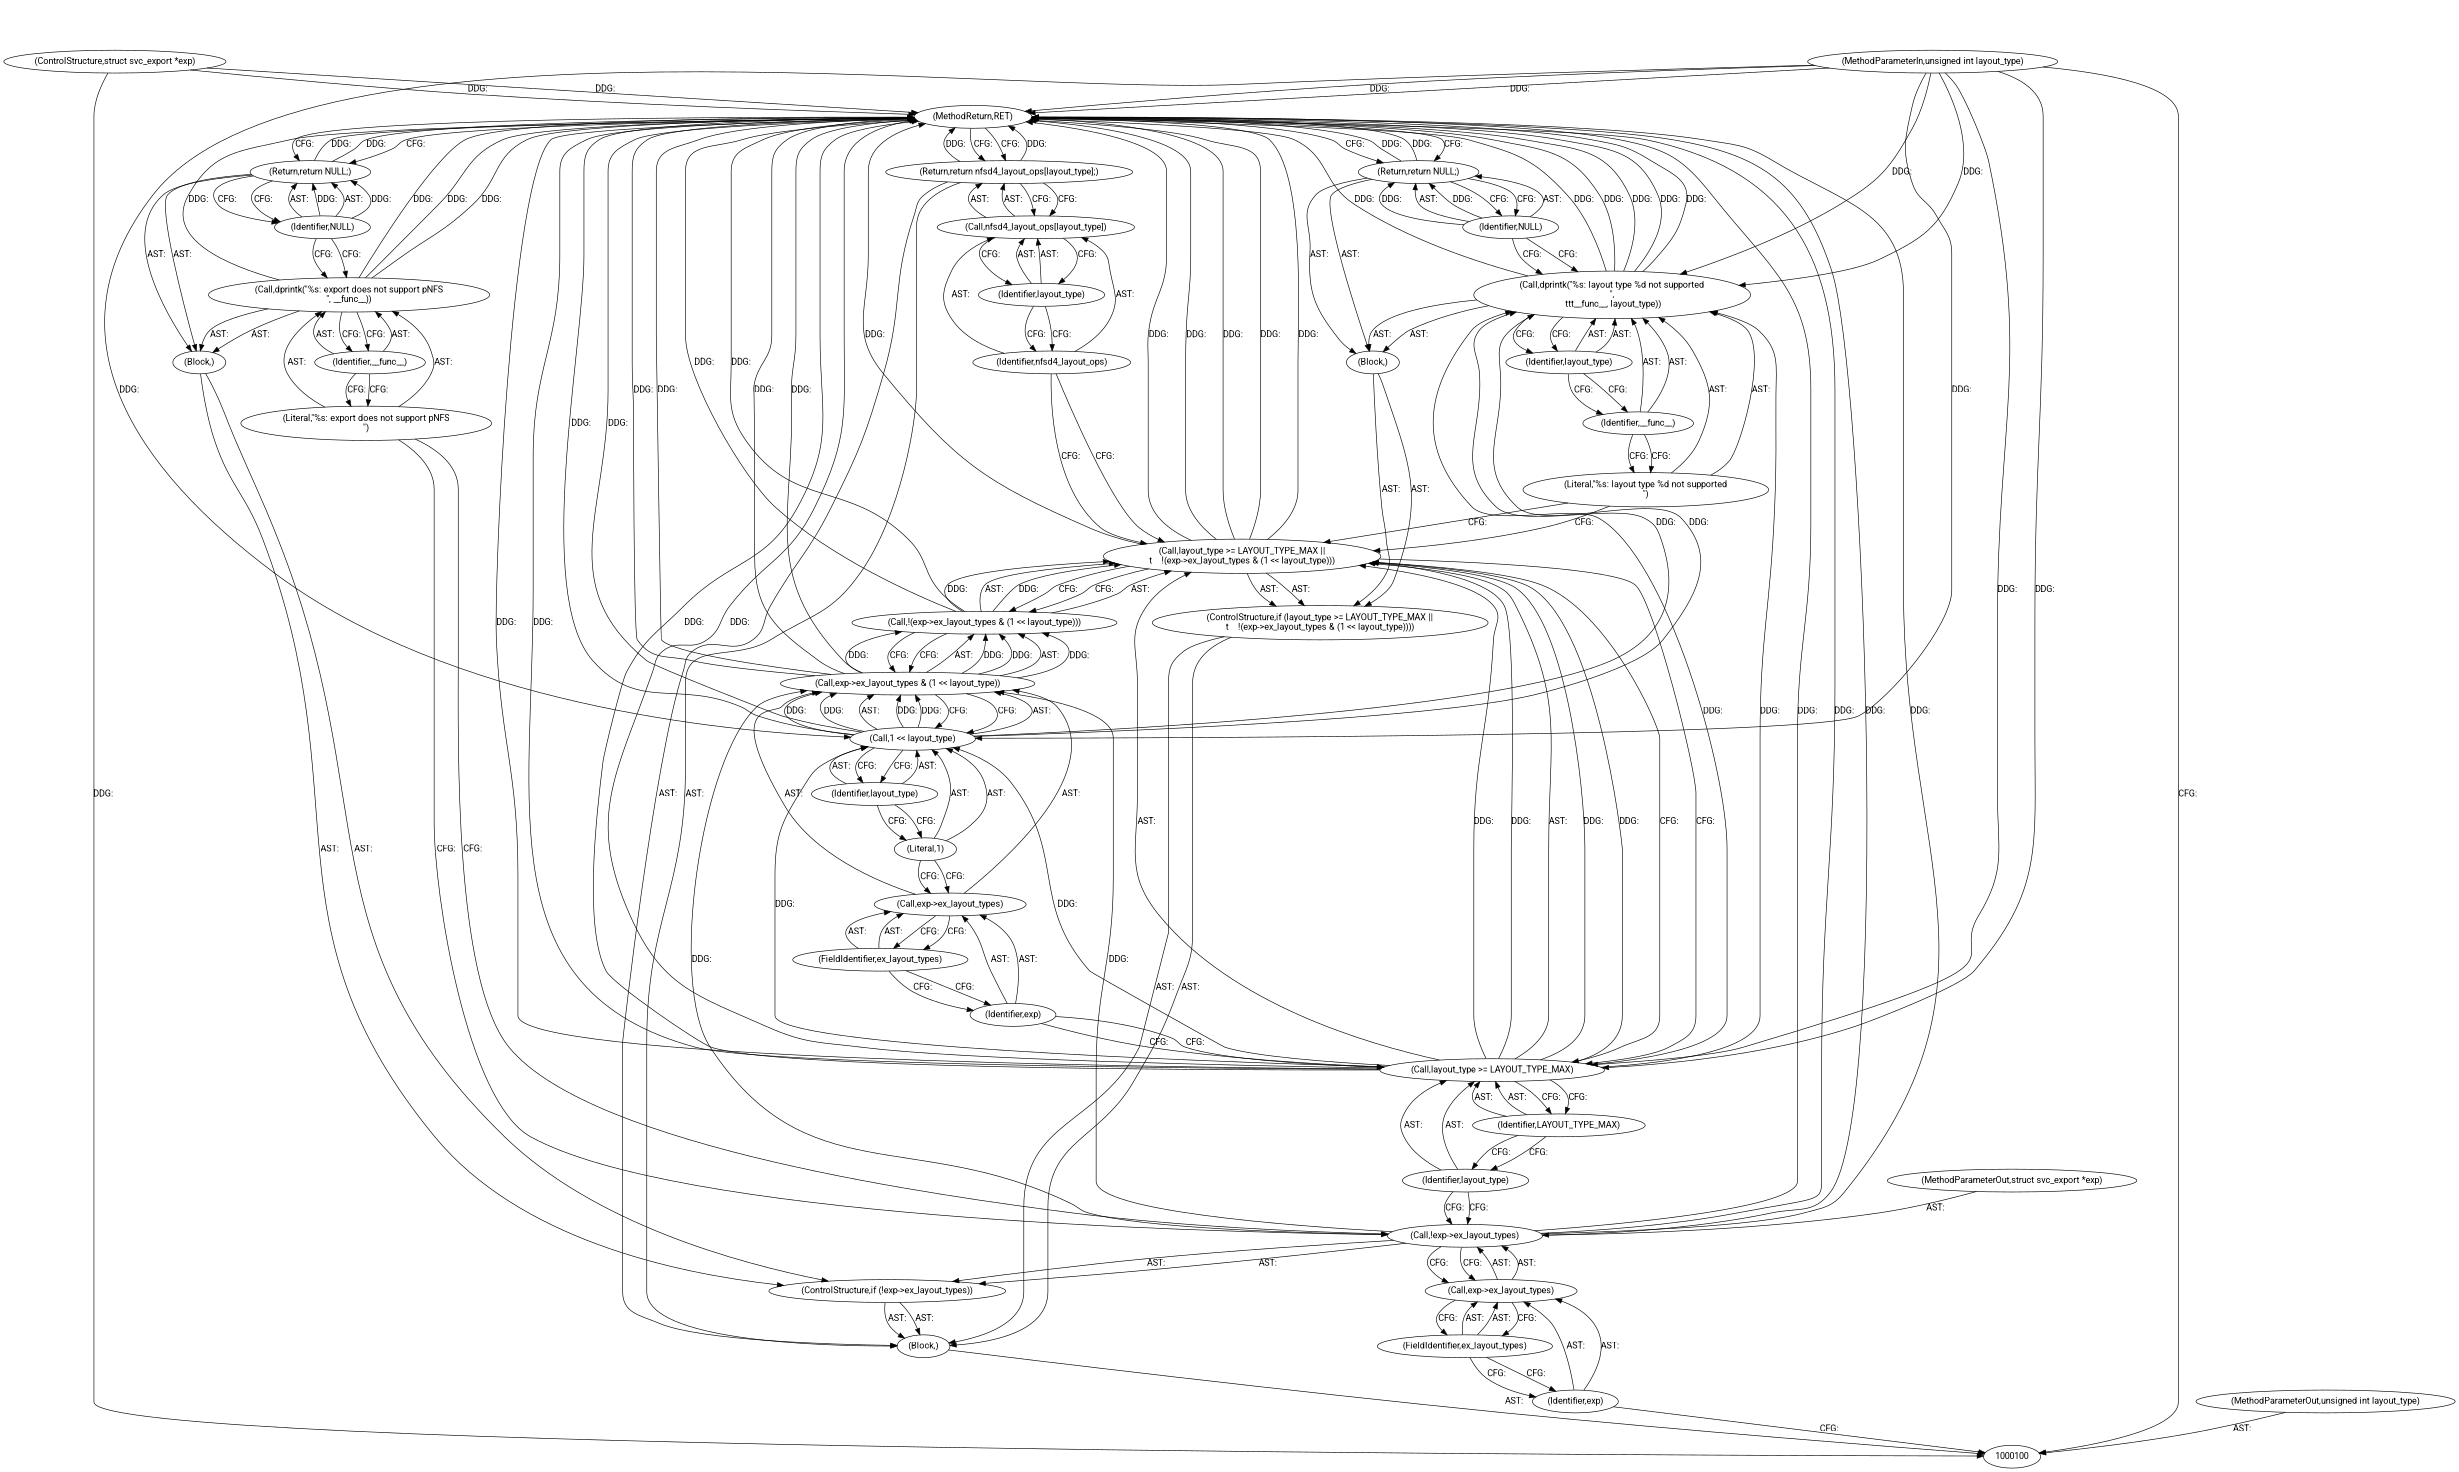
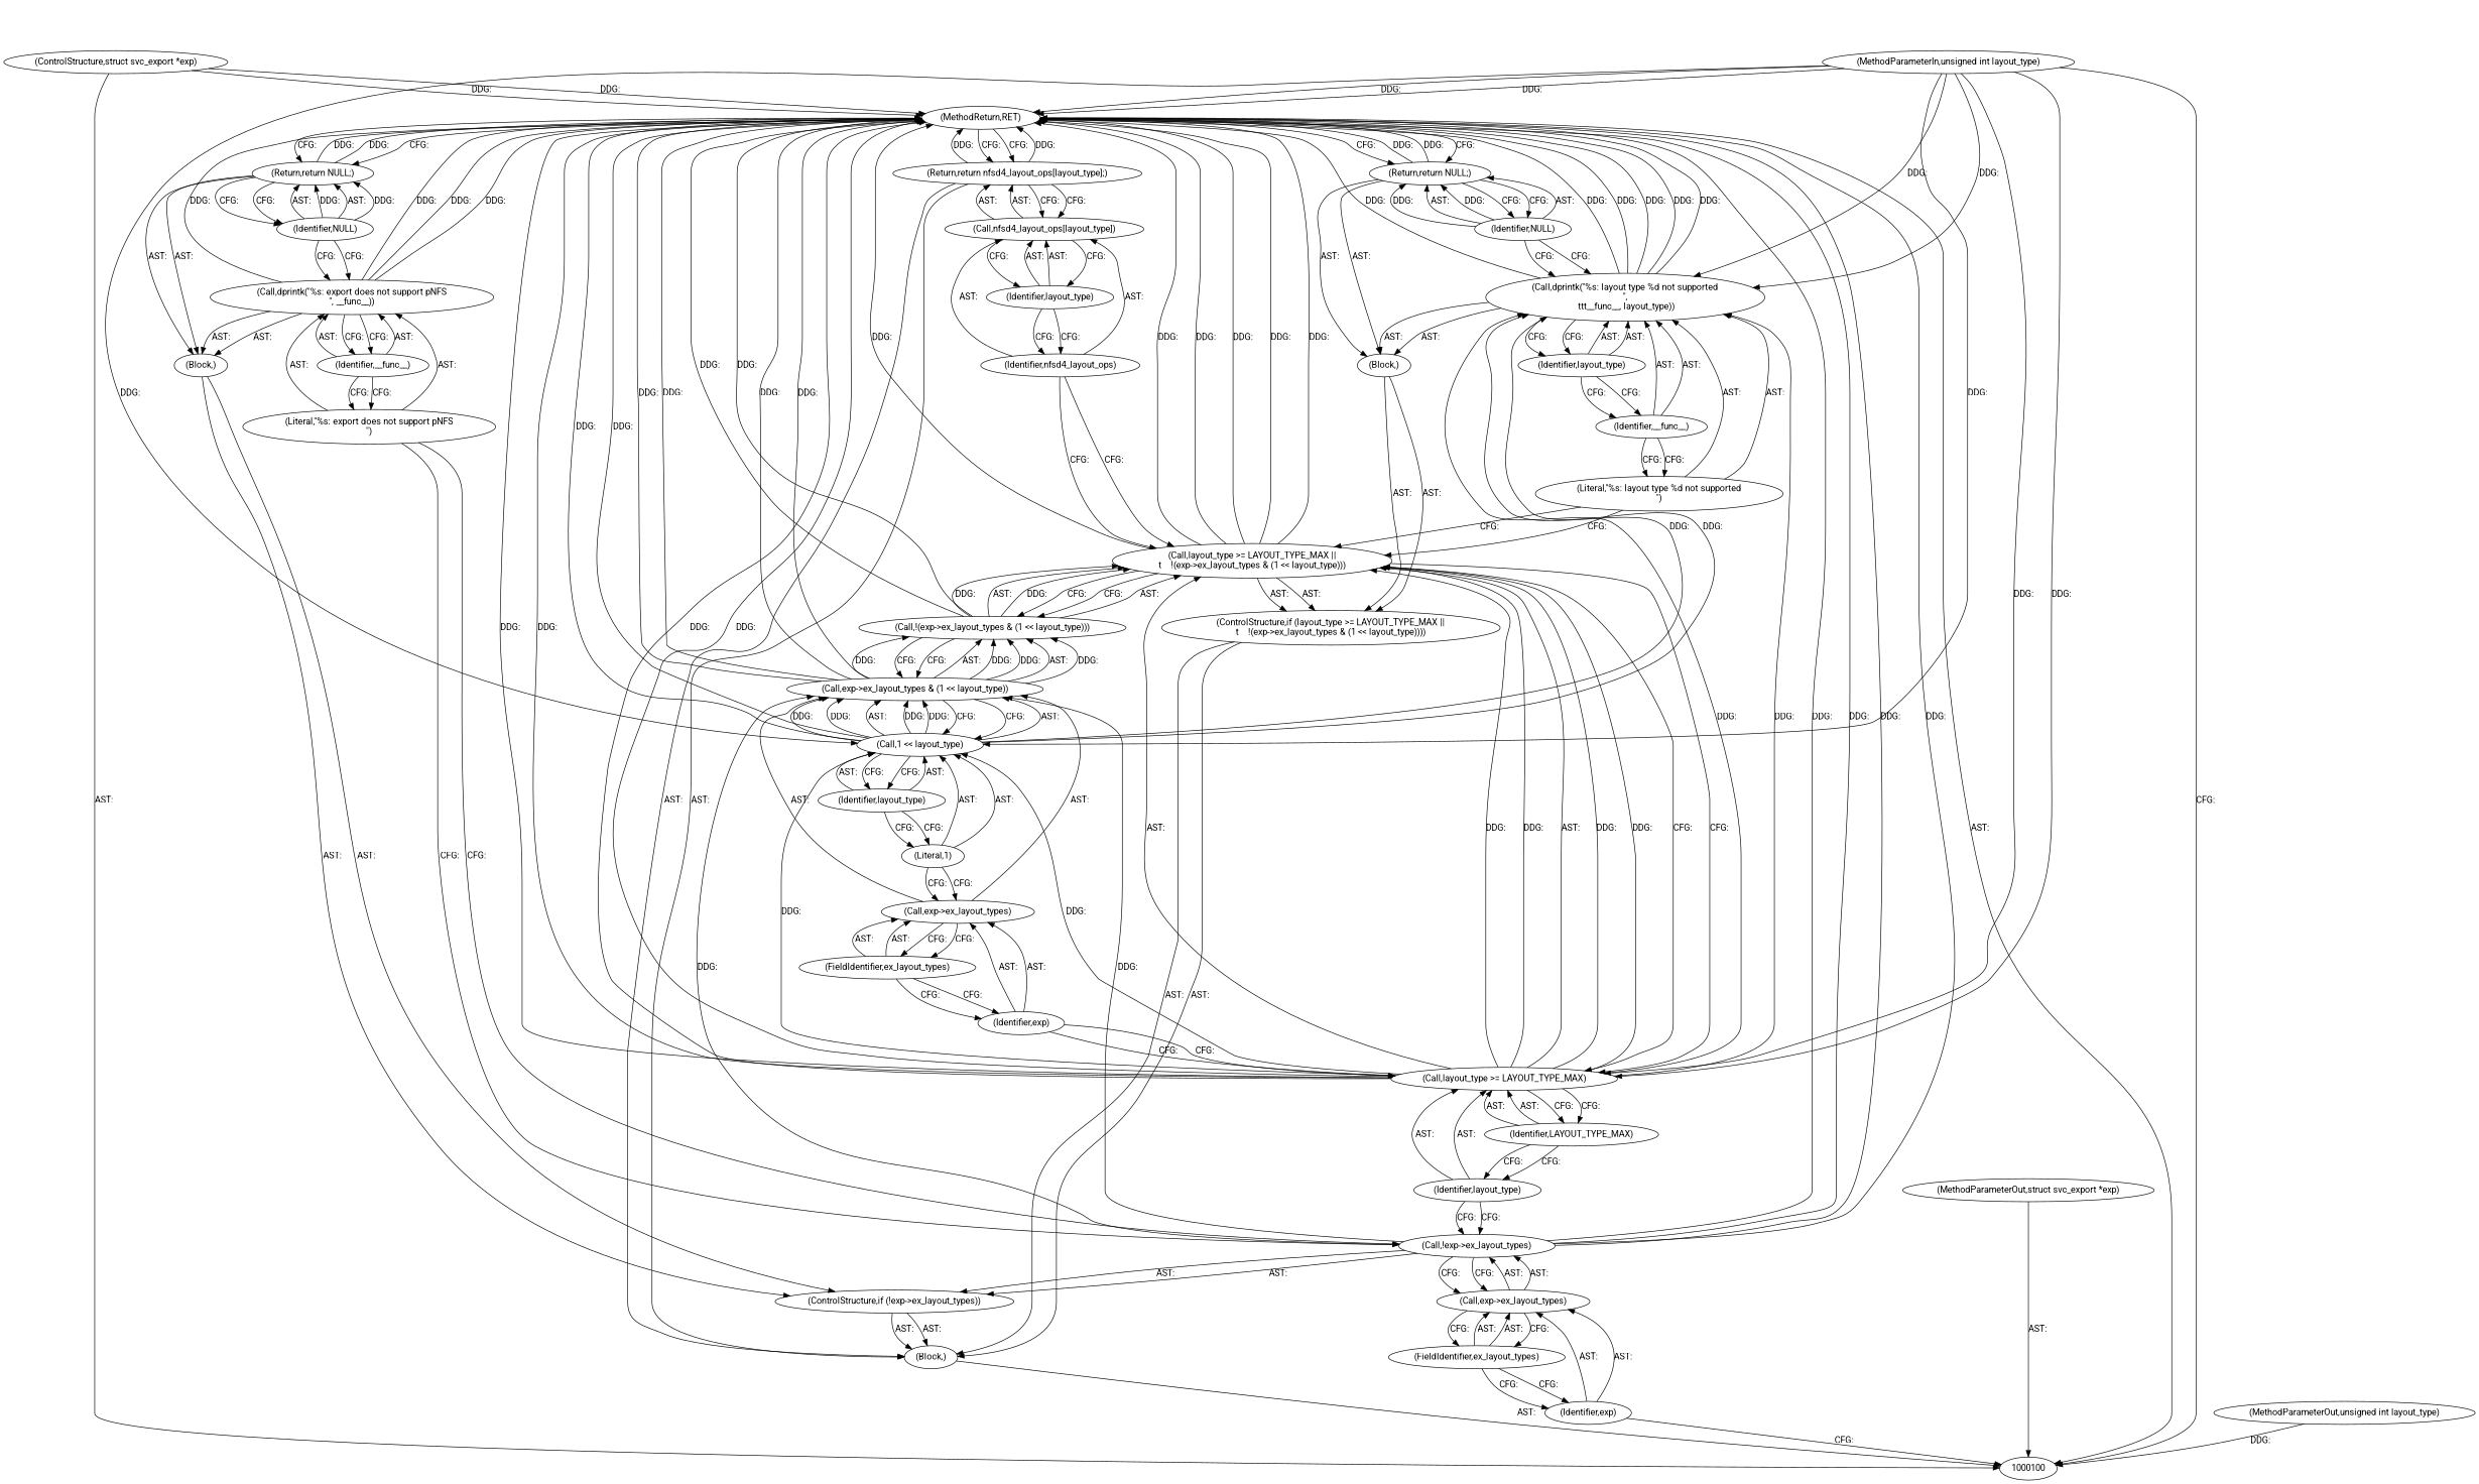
  digraph {
    fontname=Roboto
    node [fontname=Roboto]
    edge [fontname=Roboto]
    n1 [label="(MethodReturn,RET)"]
    n2 [label="(Return,return NULL;)"]
    n3 [label="(Return,return nfsd4_layout_ops[layout_type];)"]
    n4 [label="(Return,return NULL;)"]
    1000100
    n6 [label="(Block,)"]
    n7 [label="(Identifier,NULL)"]
    n8 [label="(Call,nfsd4_layout_ops[layout_type])"]
    n9 [label="(Block,)"]
    n10 [label="(Block,)"]
    n11 [label="(Identifier,NULL)"]
    n12 [label="(ControlStructure,struct svc_export *exp)"]
    n13 [label="(MethodParameterOut,struct svc_export *exp)"]
    n14 [label="(MethodParameterIn,unsigned int layout_type)"]
    n15 [label="(Call,dprintk(\"%s: layout type %d not supported\n\",\n \t\t\t__func__, layout_type))"]
    n16 [label="(Call,layout_type >= LAYOUT_TYPE_MAX)"]
    n17 [label="(Call,1 << layout_type)"]
    n18 [label="(Identifier,layout_type)"]
    n19 [label="(Call,layout_type >= LAYOUT_TYPE_MAX ||\n\t    !(exp->ex_layout_types & (1 << layout_type)))"]
    n20 [label="(Identifier,LAYOUT_TYPE_MAX)"]
    n21 [label="(Call,exp->ex_layout_types & (1 << layout_type))"]
    n22 [label="(Identifier,layout_type)"]
    n23 [label="(MethodParameterOut,unsigned int layout_type)"]
    n24 [label="(Literal,\"%s: layout type %d not supported\n\")"]
    n25 [label="(ControlStructure,if (layout_type >= LAYOUT_TYPE_MAX ||\n\t    !(exp->ex_layout_types & (1 << layout_type))))"]
    n26 [label="(Call,!(exp->ex_layout_types & (1 << layout_type)))"]
    n27 [label="(Identifier,__func__)"]
    n28 [label="(Identifier,layout_type)"]
    n29 [label="(Identifier,nfsd4_layout_ops)"]
    n30 [label="(ControlStructure,if (!exp->ex_layout_types))"]
    n31 [label="(FieldIdentifier,ex_layout_types)"]
    n32 [label="(Call,exp->ex_layout_types)"]
    n33 [label="(Identifier,exp)"]
    n34 [label="(Call,!exp->ex_layout_types)"]
    n35 [label="(Literal,\"%s: export does not support pNFS\n\")"]
    n36 [label="(Call,dprintk(\"%s: export does not support pNFS\n\", __func__))"]
    n37 [label="(Identifier,__func__)"]
    n38 [label="(Identifier,layout_type)"]
    n39 [label="(FieldIdentifier,ex_layout_types)"]
    n40 [label="(Call,exp->ex_layout_types)"]
    n41 [label="(Identifier,exp)"]
    n42 [label="(Literal,1)"]
    n1 -> n2 [label="CFG: "]
    n1 -> n2 [label="CFG: "]
    n1 -> n3 [label="CFG: "]
    n1 -> n3 [label="CFG: "]
    n1 -> n4 [label="CFG: "]
    n1 -> n4 [label="CFG: "]
+   n1 -> 1000100 [label="AST: "]
    n2 -> n1 [label="DDG: "]
    n2 -> n1 [label="DDG: "]
    n2 -> n6 [label="AST: "]
    n2 -> n6 [label="AST: "]
    n2 -> n7 [label="CFG: "]
    n2 -> n7 [label="CFG: "]
    n3 -> n1 [label="DDG: "]
    n3 -> n1 [label="DDG: "]
    n3 -> n8 [label="CFG: "]
    n3 -> n8 [label="CFG: "]
    n3 -> n9 [label="AST: "]
    n3 -> n9 [label="AST: "]
    n4 -> n1 [label="DDG: "]
    n4 -> n1 [label="DDG: "]
    n4 -> n10 [label="AST: "]
    n4 -> n10 [label="AST: "]
    n4 -> n11 [label="CFG: "]
    n4 -> n11 [label="CFG: "]
    n6 -> n25 [label="AST: "]
    n6 -> n25 [label="AST: "]
    n7 -> n2 [label="AST: "]
    n7 -> n2 [label="DDG: "]
    n7 -> n2 [label="AST: "]
    n7 -> n2 [label="DDG: "]
    n7 -> n15 [label="CFG: "]
    n7 -> n15 [label="CFG: "]
    n8 -> n3 [label="AST: "]
    n8 -> n3 [label="AST: "]
    n8 -> n28 [label="CFG: "]
    n8 -> n28 [label="CFG: "]
    n9 -> 1000100 [label="AST: "]
    n10 -> n30 [label="AST: "]
    n10 -> n30 [label="AST: "]
    n11 -> n4 [label="AST: "]
    n11 -> n4 [label="DDG: "]
    n11 -> n4 [label="AST: "]
    n11 -> n4 [label="DDG: "]
    n11 -> n36 [label="CFG: "]
    n11 -> n36 [label="CFG: "]
    n12 -> n1 [label="DDG: "]
    n12 -> n1 [label="DDG: "]
-   n12 -> 1000100 [label="DDG: "]
-   n13 -> n34 [label="AST: "]
+   n12 -> 1000100 [label="AST: "]
+   n13 -> 1000100 [label="AST: "]
    n14 -> n1 [label="DDG: "]
    n14 -> n1 [label="DDG: "]
    n14 -> 1000100 [label="CFG: "]
    n14 -> n15 [label="DDG: "]
    n14 -> n15 [label="DDG: "]
    n14 -> n16 [label="DDG: "]
    n14 -> n16 [label="DDG: "]
    n14 -> n17 [label="DDG: "]
    n14 -> n17 [label="DDG: "]
    n15 -> n1 [label="DDG: "]
    n15 -> n1 [label="DDG: "]
    n15 -> n1 [label="DDG: "]
    n15 -> n1 [label="DDG: "]
    n15 -> n1 [label="DDG: "]
    n15 -> n1 [label="DDG: "]
    n15 -> n6 [label="AST: "]
    n15 -> n6 [label="AST: "]
    n15 -> n18 [label="CFG: "]
    n15 -> n18 [label="CFG: "]
    n16 -> n1 [label="DDG: "]
    n16 -> n1 [label="DDG: "]
    n16 -> n1 [label="DDG: "]
    n16 -> n1 [label="DDG: "]
    n16 -> n15 [label="DDG: "]
    n16 -> n15 [label="DDG: "]
    n16 -> n17 [label="DDG: "]
    n16 -> n17 [label="DDG: "]
    n16 -> n19 [label="AST: "]
    n16 -> n19 [label="DDG: "]
    n16 -> n19 [label="DDG: "]
    n16 -> n19 [label="AST: "]
    n16 -> n19 [label="DDG: "]
    n16 -> n19 [label="DDG: "]
    n16 -> n20 [label="CFG: "]
    n16 -> n20 [label="CFG: "]
    n17 -> n1 [label="DDG: "]
    n17 -> n1 [label="DDG: "]
    n17 -> n15 [label="DDG: "]
    n17 -> n15 [label="DDG: "]
    n17 -> n21 [label="AST: "]
    n17 -> n21 [label="DDG: "]
    n17 -> n21 [label="DDG: "]
    n17 -> n21 [label="AST: "]
    n17 -> n21 [label="DDG: "]
    n17 -> n21 [label="DDG: "]
    n17 -> n22 [label="CFG: "]
    n17 -> n22 [label="CFG: "]
    n18 -> n15 [label="AST: "]
    n18 -> n15 [label="AST: "]
    n18 -> n27 [label="CFG: "]
    n18 -> n27 [label="CFG: "]
    n19 -> n1 [label="DDG: "]
    n19 -> n1 [label="DDG: "]
    n19 -> n1 [label="DDG: "]
    n19 -> n1 [label="DDG: "]
    n19 -> n1 [label="DDG: "]
    n19 -> n1 [label="DDG: "]
    n19 -> n16 [label="CFG: "]
    n19 -> n16 [label="CFG: "]
    n19 -> n25 [label="AST: "]
    n19 -> n25 [label="AST: "]
    n19 -> n26 [label="CFG: "]
    n19 -> n26 [label="CFG: "]
    n20 -> n16 [label="AST: "]
    n20 -> n16 [label="AST: "]
    n20 -> n38 [label="CFG: "]
    n20 -> n38 [label="CFG: "]
    n21 -> n1 [label="DDG: "]
    n21 -> n1 [label="DDG: "]
    n21 -> n1 [label="DDG: "]
    n21 -> n1 [label="DDG: "]
    n21 -> n17 [label="CFG: "]
    n21 -> n17 [label="CFG: "]
    n21 -> n26 [label="AST: "]
    n21 -> n26 [label="DDG: "]
    n21 -> n26 [label="DDG: "]
    n21 -> n26 [label="AST: "]
    n21 -> n26 [label="DDG: "]
    n21 -> n26 [label="DDG: "]
    n22 -> n17 [label="AST: "]
    n22 -> n17 [label="AST: "]
    n22 -> n42 [label="CFG: "]
    n22 -> n42 [label="CFG: "]
-   n23 -> 1000100 [label="AST: "]
+   n23 -> 1000100 [label="DDG: "]
    n24 -> n15 [label="AST: "]
    n24 -> n15 [label="AST: "]
    n24 -> n19 [label="CFG: "]
    n24 -> n19 [label="CFG: "]
    n25 -> n9 [label="AST: "]
    n25 -> n9 [label="AST: "]
    n26 -> n1 [label="DDG: "]
    n26 -> n1 [label="DDG: "]
    n26 -> n19 [label="AST: "]
    n26 -> n19 [label="DDG: "]
    n26 -> n19 [label="AST: "]
    n26 -> n19 [label="DDG: "]
    n26 -> n21 [label="CFG: "]
    n26 -> n21 [label="CFG: "]
    n27 -> n15 [label="AST: "]
    n27 -> n15 [label="AST: "]
    n27 -> n24 [label="CFG: "]
    n27 -> n24 [label="CFG: "]
    n28 -> n8 [label="AST: "]
    n28 -> n8 [label="AST: "]
    n28 -> n29 [label="CFG: "]
    n28 -> n29 [label="CFG: "]
    n29 -> n8 [label="AST: "]
    n29 -> n8 [label="AST: "]
    n29 -> n19 [label="CFG: "]
    n29 -> n19 [label="CFG: "]
    n30 -> n9 [label="AST: "]
    n30 -> n9 [label="AST: "]
    n31 -> n32 [label="AST: "]
    n31 -> n32 [label="AST: "]
    n31 -> n33 [label="CFG: "]
    n31 -> n33 [label="CFG: "]
    n32 -> n31 [label="CFG: "]
    n32 -> n31 [label="CFG: "]
    n32 -> n34 [label="AST: "]
    n32 -> n34 [label="AST: "]
    n33 -> 1000100 [label="CFG: "]
    n33 -> n32 [label="AST: "]
    n33 -> n32 [label="AST: "]
    n34 -> n1 [label="DDG: "]
    n34 -> n1 [label="DDG: "]
    n34 -> n1 [label="DDG: "]
    n34 -> n1 [label="DDG: "]
    n34 -> n21 [label="DDG: "]
    n34 -> n21 [label="DDG: "]
    n34 -> n30 [label="AST: "]
    n34 -> n30 [label="AST: "]
    n34 -> n32 [label="CFG: "]
    n34 -> n32 [label="CFG: "]
    n35 -> n34 [label="CFG: "]
    n35 -> n34 [label="CFG: "]
    n35 -> n36 [label="AST: "]
    n35 -> n36 [label="AST: "]
    n36 -> n1 [label="DDG: "]
    n36 -> n1 [label="DDG: "]
    n36 -> n1 [label="DDG: "]
    n36 -> n1 [label="DDG: "]
    n36 -> n10 [label="AST: "]
    n36 -> n10 [label="AST: "]
    n36 -> n37 [label="CFG: "]
    n36 -> n37 [label="CFG: "]
    n37 -> n35 [label="CFG: "]
    n37 -> n35 [label="CFG: "]
    n37 -> n36 [label="AST: "]
    n37 -> n36 [label="AST: "]
    n38 -> n16 [label="AST: "]
    n38 -> n16 [label="AST: "]
    n38 -> n34 [label="CFG: "]
    n38 -> n34 [label="CFG: "]
    n39 -> n40 [label="AST: "]
    n39 -> n40 [label="AST: "]
    n39 -> n41 [label="CFG: "]
    n39 -> n41 [label="CFG: "]
    n40 -> n21 [label="AST: "]
    n40 -> n21 [label="AST: "]
    n40 -> n39 [label="CFG: "]
    n40 -> n39 [label="CFG: "]
    n41 -> n16 [label="CFG: "]
    n41 -> n16 [label="CFG: "]
    n41 -> n40 [label="AST: "]
    n41 -> n40 [label="AST: "]
    n42 -> n17 [label="AST: "]
    n42 -> n17 [label="AST: "]
    n42 -> n40 [label="CFG: "]
    n42 -> n40 [label="CFG: "]
  }
